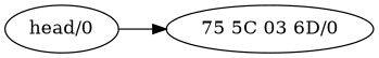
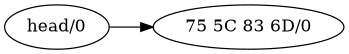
  digraph {
    nodesep=1.0
    rankdir=LR
-   n1 [label="75 5C 03 6D/0"]
+   n1 [label="75 5C 83 6D/0"]
    n2 [label="head/0"]
    n2 -> n1
  }
